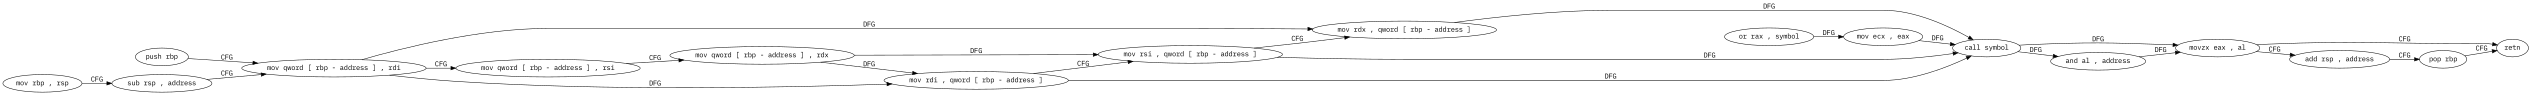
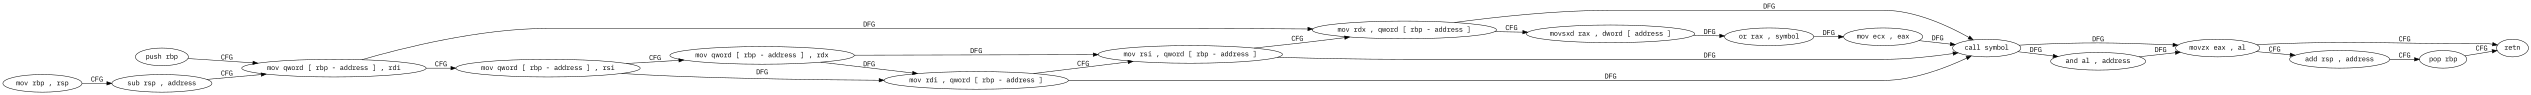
  digraph {
    fontname="IBM Plex Mono"
    rankdir=LR
    node [fontname="IBM Plex Mono"]
    edge [fontname="IBM Plex Mono"]
    n1 [label="push rbp"]
    n2 [label="mov qword [ rbp - address ] , rdi"]
    n3 [label="mov rbp , rsp"]
    n4 [label="sub rsp , address"]
    n5 [label="mov qword [ rbp - address ] , rsi"]
    n6 [label="mov rdx , qword [ rbp - address ]"]
    n7 [label="mov qword [ rbp - address ] , rdx"]
    n8 [label="mov rdi , qword [ rbp - address ]"]
    n9 [label="call symbol"]
+   n10 [label="movsxd rax , dword [ address ]"]
    n11 [label="mov rsi , qword [ rbp - address ]"]
    n12 [label="and al , address"]
    n13 [label="movzx eax , al"]
    n14 [label="or rax , symbol"]
    n15 [label="mov ecx , eax"]
    n16 [label="add rsp , address"]
    n17 [label=retn]
    n18 [label="pop rbp"]
    n1 -> n2 [label=CFG]
    n2 -> n5 [label=CFG]
    n2 -> n6 [label=DFG]
    n3 -> n4 [label=CFG]
    n4 -> n2 [label=CFG]
    n5 -> n7 [label=CFG]
-   n2 -> n8 [label=DFG]
+   n5 -> n8 [label=DFG]
    n6 -> n9 [label=DFG]
+   n6 -> n10 [label=CFG]
    n7 -> n8 [label=DFG]
    n7 -> n11 [label=DFG]
    n8 -> n9 [label=DFG]
    n8 -> n11 [label=CFG]
    n9 -> n12 [label=DFG]
    n9 -> n13 [label=DFG]
+   n10 -> n14 [label=DFG]
    n11 -> n6 [label=CFG]
    n11 -> n9 [label=DFG]
    n12 -> n13 [label=DFG]
    n13 -> n16 [label=CFG]
    n13 -> n17 [label=CFG]
    n14 -> n15 [label=DFG]
    n15 -> n9 [label=DFG]
    n16 -> n18 [label=CFG]
    n18 -> n17 [label=CFG]
  }
